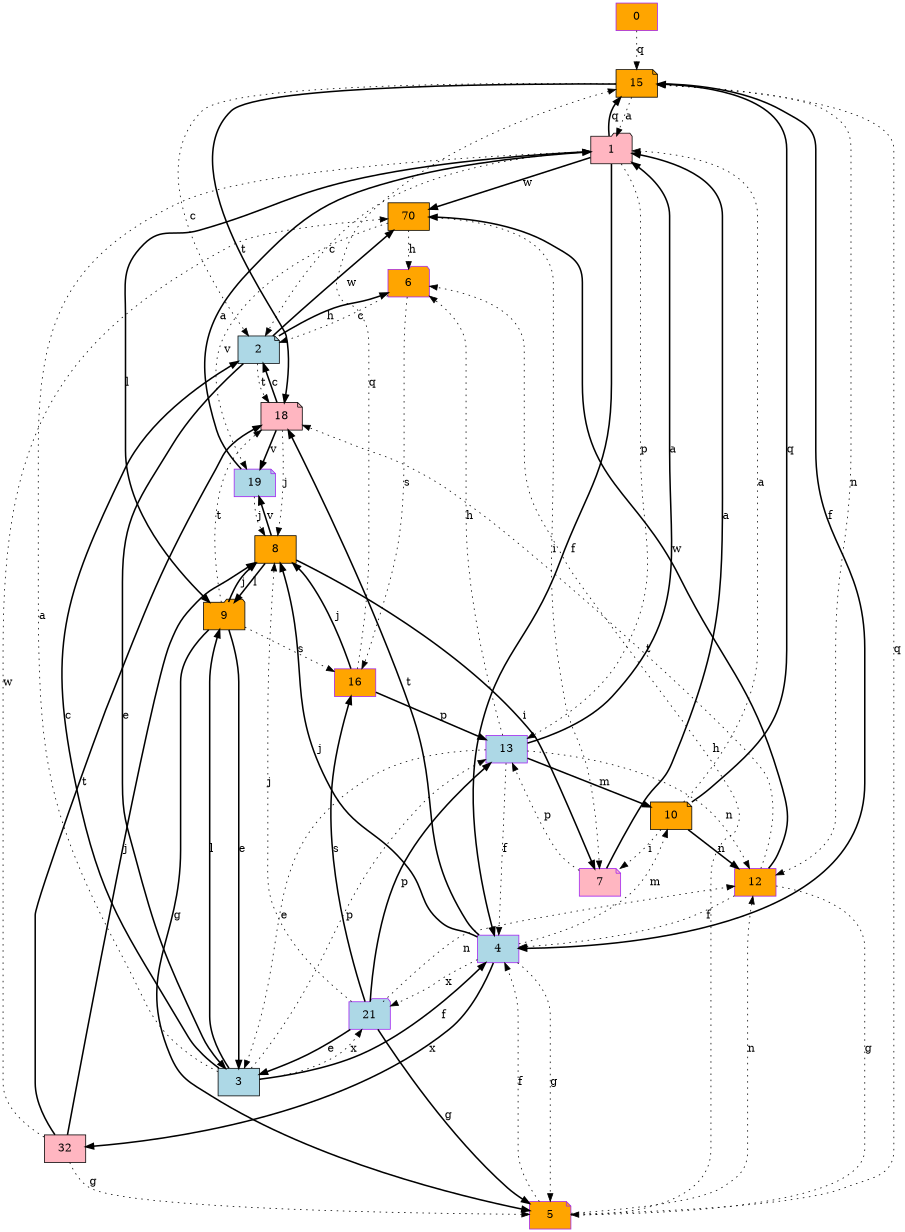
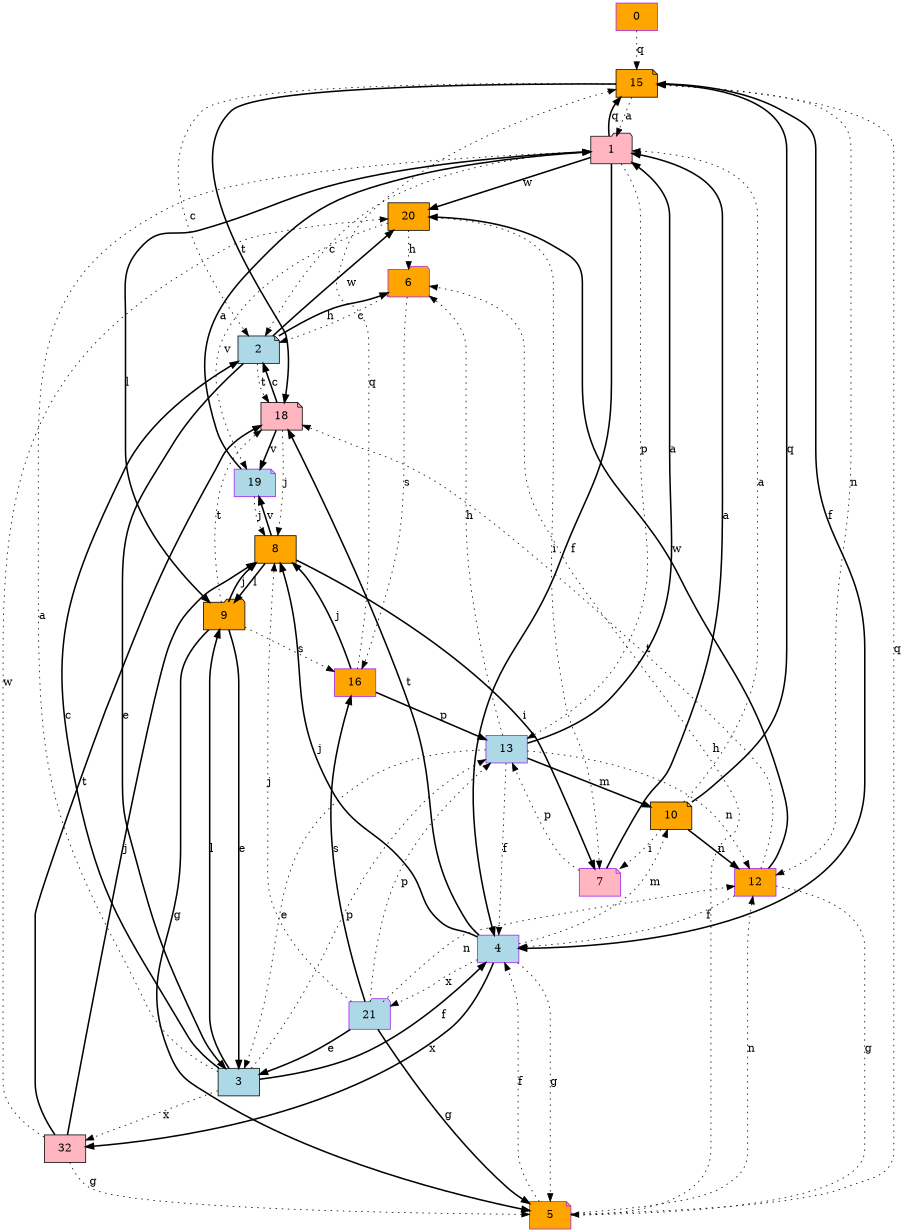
  strict digraph {
    node [color=black fillcolor=orange shape=box style=filled]
    edge [style=dotted]
    15 [shape=note]
    0 [color=purple]
    1 [fillcolor=lightpink shape=folder]
    2 [fillcolor=lightblue shape=note]
    4 [color=purple fillcolor=lightblue]
    18 [fillcolor=lightpink shape=note]
    12 [color=purple]
    9 [shape=folder]
    13 [color=purple fillcolor=lightblue]
-   20 [label=70]
+   20
    3 [fillcolor=lightblue]
    6 [color=purple shape=folder]
    21 [color=purple fillcolor=lightblue shape=folder]
    5 [color=purple shape=note]
    8
    10 [shape=note]
    n17 [fillcolor=lightpink label=32]
    16 [color=purple]
    7 [color=purple fillcolor=lightpink shape=note]
    19 [color=purple fillcolor=lightblue shape=note]
    15 -> 1 [label=a]
    15 -> 2 [label=c]
    15 -> 4 [label=f style=bold]
    15 -> 18 [label=t style=bold]
    15 -> 12 [label=n]
    0 -> 15 [label=q]
    1 -> 15 [label=q style=bold]
    1 -> 2 [label=c]
    1 -> 4 [label=f style=bold]
    1 -> 9 [label=l style=bold]
    1 -> 13 [label=p]
    1 -> 20 [label=w style=bold]
    2 -> 18 [label=t]
    2 -> 20 [label=w style=bold]
    2 -> 3 [label=e style=bold]
    2 -> 6 [label=h style=bold]
    4 -> 18 [label=t style=bold]
    4 -> 21 [label=x]
    4 -> 5 [label=g]
    4 -> 8 [label=j style=bold]
    4 -> 10 [label=m]
    4 -> n17 [label=x style=bold]
    18 -> 2 [label=c style=bold]
    18 -> 8 [label=j]
    18 -> 19 [label=v style=bold]
    12 -> 4 [label=f]
    12 -> 18 [label=t]
    12 -> 20 [label=w style=bold]
    12 -> 5 [label=g]
    9 -> 18 [label=t]
    9 -> 3 [label=e style=bold]
    9 -> 5 [label=g style=bold]
    9 -> 8 [label=j style=bold]
    9 -> 16 [label=s]
    13 -> 1 [label=a style=bold]
    13 -> 4 [label=f]
    13 -> 12 [label=n]
    13 -> 3 [label=e]
    13 -> 6 [label=h]
    13 -> 10 [label=m style=bold]
    20 -> 6 [label=h]
    20 -> 7 [label=i]
    20 -> 19 [label=v]
    3 -> 1 [label=a]
    3 -> 2 [label=c style=bold]
    3 -> 4 [label=f style=bold]
    3 -> 9 [label=l style=bold]
    3 -> 13 [label=p]
-   3 -> 21 [label=x]
+   3 -> n17 [label=x]
    6 -> 2 [label=c]
    6 -> 16 [label=s]
    21 -> 12 [label=n]
-   21 -> 13 [label=p style=bold]
+   21 -> 13 [label=p]
    21 -> 3 [label=e style=bold]
    21 -> 5 [label=g style=bold]
    21 -> 8 [label=j]
    21 -> 16 [label=s style=bold]
    5 -> 15 [label=q]
    5 -> 4 [label=f]
    5 -> 12 [label=n]
    5 -> 6 [label=h]
    8 -> 9 [label=l style=bold]
    8 -> 7 [label=i style=bold]
    8 -> 19 [label=v style=bold]
    10 -> 15 [label=q style=bold]
    10 -> 1 [label=a]
    10 -> 12 [label=n style=bold]
    10 -> 7 [label=i]
    n17 -> 18 [label=t style=bold]
    n17 -> 20 [label=w]
    n17 -> 5 [label=g]
    n17 -> 8 [label=j style=bold]
    16 -> 15 [label=q]
    16 -> 13 [label=p style=bold]
    16 -> 8 [label=j style=bold]
    7 -> 1 [label=a style=bold]
    7 -> 13 [label=p]
    19 -> 1 [label=a style=bold]
    19 -> 8 [label=j]
  }
